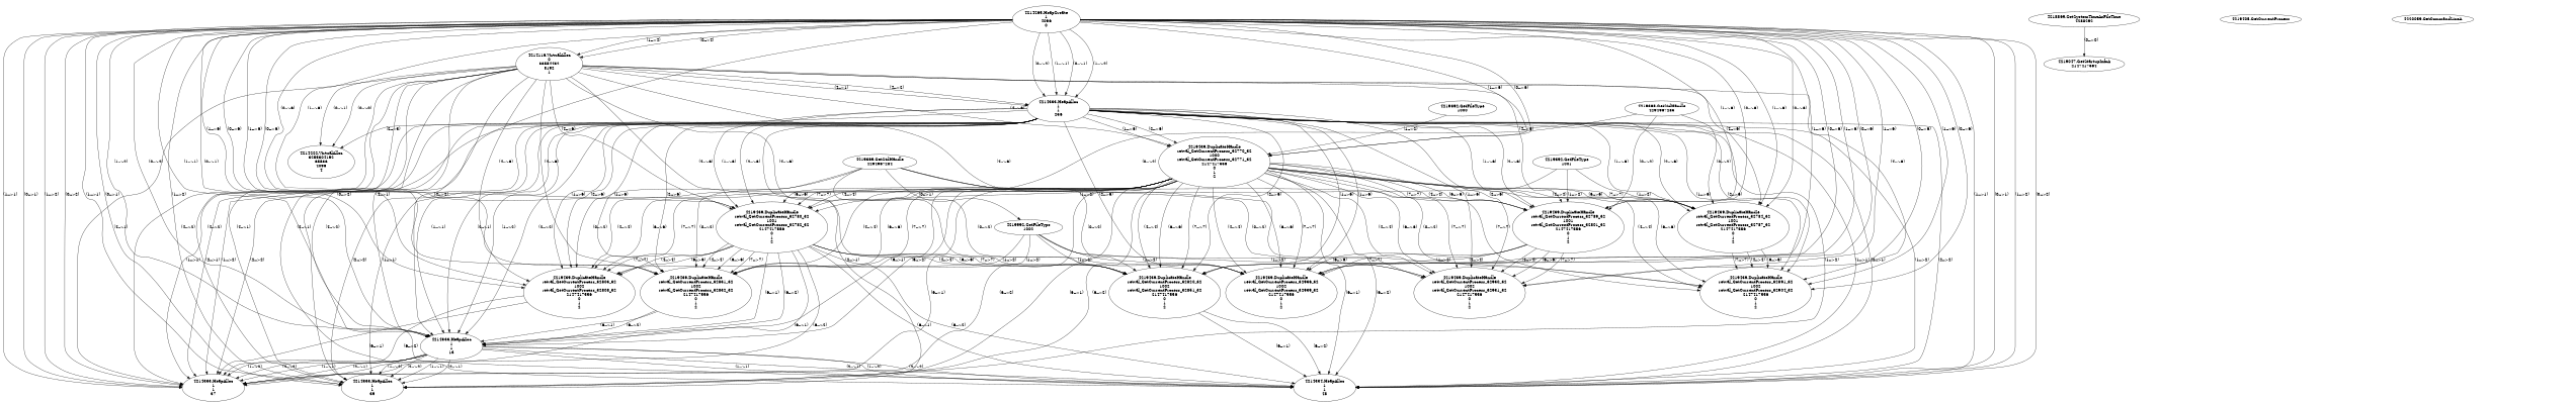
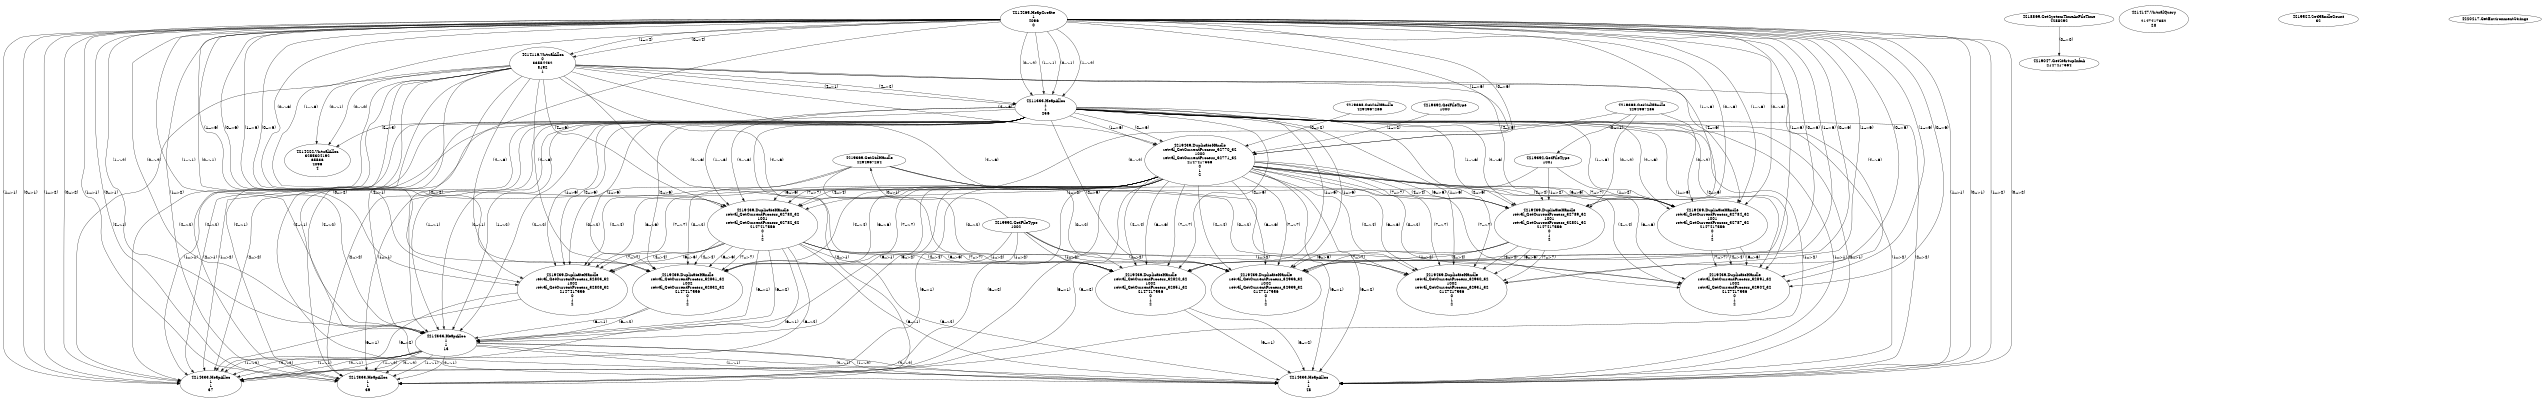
  digraph {
    n1 [label="4214265.HeapCreate\n1\n4096\n0"]
    n2 [label="4214116.VirtualAlloc\n0\n33554432\n8192\n1"]
-   n3 [label="4214333.HeapAlloc\n1\n1\n256"]
+   n3 [label="4211333.HeapAlloc\n1\n1\n256"]
    n4 [label="4219439.DuplicateHandle\nretval_GetCurrentProcess_32770_32\n1000\nretval_GetCurrentProcess_32771_32\n2147417556\n0\n1\n2"]
    n5 [label="4219439.DuplicateHandle\nretval_GetCurrentProcess_32780_32\n1001\nretval_GetCurrentProcess_32782_32\n2147417556\n0\n1\n2"]
    n6 [label="4219439.DuplicateHandle\nretval_GetCurrentProcess_32831_32\n1002\nretval_GetCurrentProcess_32832_32\n2147417556\n0\n1\n2"]
    n7 [label="4214333.HeapAlloc\n1\n1\n13"]
    n8 [label="4219439.DuplicateHandle\nretval_GetCurrentProcess_32803_32\n1002\nretval_GetCurrentProcess_32808_32\n2147417556\n0\n1\n2"]
    n9 [label="4214333.HeapAlloc\n1\n1\n37"]
    n10 [label="4219439.DuplicateHandle\nretval_GetCurrentProcess_32820_32\n1002\nretval_GetCurrentProcess_32851_32\n2147417556\n0\n1\n2"]
-   n11 [label="4214334.HeapAlloc\n1\n1\n48"]
+   n11 [label="4214333.HeapAlloc\n1\n1\n48"]
    n12 [label="4214333.HeapAlloc\n1\n1\n39"]
    n13 [label="4219439.DuplicateHandle\nretval_GetCurrentProcess_32789_32\n1001\nretval_GetCurrentProcess_32801_32\n2147417556\n0\n1\n2"]
    n14 [label="4219439.DuplicateHandle\nretval_GetCurrentProcess_32930_32\n1002\nretval_GetCurrentProcess_32931_32\n2147417556\n0\n1\n2"]
    n15 [label="4219439.DuplicateHandle\nretval_GetCurrentProcess_32784_32\n1001\nretval_GetCurrentProcess_32787_32\n2147417556\n0\n1\n2"]
    n16 [label="4219439.DuplicateHandle\nretval_GetCurrentProcess_32891_32\n1002\nretval_GetCurrentProcess_32904_32\n2147417556\n0\n1\n2"]
    n17 [label="4219439.DuplicateHandle\nretval_GetCurrentProcess_32936_32\n1002\nretval_GetCurrentProcess_32939_32\n2147417556\n0\n1\n2"]
    n18 [label="4214222.VirtualAlloc\n3255304192\n65536\n4096\n4"]
    n19 [label="4218869.GetSystemTimeAsFileTime\n4288292"]
    n20 [label="4219047.GetStartupInfoA\n2147417564"]
+   n21 [label="4214147.VirtualQuery\n\n2147417352\n28"]
+   n22 [label="4219368.GetStdHandle\n4294967286"]
    n23 [label="4219392.GetFileType\n1000"]
-   n24 [label="4219405.GetCurrentProcess\n"]
    n25 [label="4219368.GetStdHandle\n4294967285"]
    n26 [label="4219392.GetFileType\n1001"]
    n27 [label="4219369.GetStdHandle\n4294967284"]
    n28 [label="4219992.GetFileType\n1002"]
-   n30 [label="4220059.GetCommandLineA\n"]
+   n29 [label="4219524.SetHandleCount\n32"]
+   n31 [label="4220217.GetEnvironmentStrings\n"]
    n1 -> n2 [label="(1-->4)"]
    n1 -> n2 [label="(0-->4)"]
    n1 -> n3 [label="(1-->1)"]
    n1 -> n3 [label="(0-->1)"]
    n1 -> n3 [label="(1-->2)"]
    n1 -> n3 [label="(0-->2)"]
    n1 -> n4 [label="(1-->6)"]
    n1 -> n4 [label="(0-->6)"]
    n1 -> n5 [label="(1-->6)"]
    n1 -> n5 [label="(0-->6)"]
    n1 -> n6 [label="(1-->6)"]
    n1 -> n6 [label="(0-->6)"]
    n1 -> n7 [label="(1-->1)"]
    n1 -> n7 [label="(0-->1)"]
    n1 -> n7 [label="(1-->2)"]
    n1 -> n7 [label="(0-->2)"]
    n1 -> n8 [label="(1-->6)"]
    n1 -> n8 [label="(0-->6)"]
    n1 -> n9 [label="(1-->1)"]
    n1 -> n9 [label="(0-->1)"]
    n1 -> n9 [label="(1-->2)"]
    n1 -> n9 [label="(0-->2)"]
    n1 -> n10 [label="(1-->6)"]
    n1 -> n10 [label="(0-->6)"]
    n1 -> n11 [label="(1-->1)"]
    n1 -> n11 [label="(0-->1)"]
    n1 -> n11 [label="(1-->2)"]
    n1 -> n11 [label="(0-->2)"]
    n1 -> n12 [label="(1-->1)"]
    n1 -> n12 [label="(0-->1)"]
    n1 -> n12 [label="(1-->2)"]
    n1 -> n12 [label="(0-->2)"]
    n1 -> n13 [label="(1-->6)"]
    n1 -> n13 [label="(0-->6)"]
    n1 -> n14 [label="(1-->6)"]
    n1 -> n14 [label="(0-->6)"]
    n1 -> n15 [label="(1-->6)"]
    n1 -> n15 [label="(0-->6)"]
    n1 -> n16 [label="(1-->6)"]
    n1 -> n16 [label="(0-->6)"]
    n1 -> n17 [label="(1-->6)"]
    n1 -> n17 [label="(0-->6)"]
    n2 -> n3 [label="(4-->1)"]
    n2 -> n3 [label="(4-->2)"]
    n2 -> n4 [label="(4-->6)"]
    n2 -> n5 [label="(4-->6)"]
    n2 -> n6 [label="(4-->6)"]
    n2 -> n7 [label="(4-->1)"]
    n2 -> n7 [label="(4-->2)"]
    n2 -> n8 [label="(4-->6)"]
    n2 -> n9 [label="(4-->1)"]
    n2 -> n9 [label="(4-->2)"]
    n2 -> n10 [label="(4-->6)"]
    n2 -> n11 [label="(4-->1)"]
    n2 -> n11 [label="(4-->2)"]
    n2 -> n12 [label="(4-->1)"]
    n2 -> n12 [label="(4-->2)"]
    n2 -> n13 [label="(4-->6)"]
    n2 -> n14 [label="(4-->6)"]
    n2 -> n15 [label="(4-->6)"]
    n2 -> n16 [label="(4-->6)"]
    n2 -> n17 [label="(4-->6)"]
    n2 -> n18 [label="(0-->1)"]
    n2 -> n18 [label="(0-->0)"]
    n3 -> n4 [label="(1-->6)"]
    n3 -> n4 [label="(2-->6)"]
    n3 -> n5 [label="(1-->6)"]
    n3 -> n5 [label="(2-->6)"]
    n3 -> n6 [label="(1-->6)"]
    n3 -> n6 [label="(2-->6)"]
    n3 -> n7 [label="(1-->1)"]
    n3 -> n7 [label="(2-->1)"]
    n3 -> n7 [label="(1-->2)"]
    n3 -> n7 [label="(2-->2)"]
    n3 -> n8 [label="(1-->6)"]
    n3 -> n8 [label="(2-->6)"]
    n3 -> n9 [label="(1-->1)"]
    n3 -> n9 [label="(2-->1)"]
    n3 -> n9 [label="(1-->2)"]
    n3 -> n9 [label="(2-->2)"]
    n3 -> n10 [label="(1-->6)"]
    n3 -> n10 [label="(2-->6)"]
    n3 -> n11 [label="(1-->1)"]
    n3 -> n11 [label="(2-->1)"]
    n3 -> n11 [label="(1-->2)"]
    n3 -> n11 [label="(2-->2)"]
    n3 -> n12 [label="(1-->1)"]
    n3 -> n12 [label="(2-->1)"]
    n3 -> n12 [label="(1-->2)"]
    n3 -> n12 [label="(2-->2)"]
    n3 -> n13 [label="(1-->6)"]
    n3 -> n13 [label="(2-->6)"]
    n3 -> n14 [label="(1-->6)"]
    n3 -> n14 [label="(2-->6)"]
    n3 -> n15 [label="(1-->6)"]
    n3 -> n15 [label="(2-->6)"]
    n3 -> n16 [label="(1-->6)"]
    n3 -> n16 [label="(2-->6)"]
    n3 -> n17 [label="(1-->6)"]
    n3 -> n17 [label="(2-->6)"]
    n3 -> n18 [label="(2-->3)"]
    n4 -> n5 [label="(4-->4)"]
    n4 -> n5 [label="(6-->6)"]
    n4 -> n5 [label="(7-->7)"]
    n4 -> n6 [label="(4-->4)"]
    n4 -> n6 [label="(6-->6)"]
    n4 -> n6 [label="(7-->7)"]
    n4 -> n7 [label="(6-->1)"]
    n4 -> n7 [label="(6-->2)"]
    n4 -> n8 [label="(4-->4)"]
    n4 -> n8 [label="(6-->6)"]
    n4 -> n8 [label="(7-->7)"]
    n4 -> n9 [label="(6-->1)"]
    n4 -> n9 [label="(6-->2)"]
    n4 -> n10 [label="(4-->4)"]
    n4 -> n10 [label="(6-->6)"]
    n4 -> n10 [label="(7-->7)"]
    n4 -> n11 [label="(6-->1)"]
    n4 -> n11 [label="(6-->2)"]
    n4 -> n12 [label="(6-->1)"]
    n4 -> n12 [label="(6-->2)"]
    n4 -> n13 [label="(4-->4)"]
    n4 -> n13 [label="(6-->6)"]
    n4 -> n13 [label="(7-->7)"]
    n4 -> n14 [label="(4-->4)"]
    n4 -> n14 [label="(6-->6)"]
    n4 -> n14 [label="(7-->7)"]
    n4 -> n15 [label="(4-->4)"]
    n4 -> n15 [label="(6-->6)"]
    n4 -> n15 [label="(7-->7)"]
    n4 -> n16 [label="(4-->4)"]
    n4 -> n16 [label="(6-->6)"]
    n4 -> n16 [label="(7-->7)"]
    n4 -> n17 [label="(4-->4)"]
    n4 -> n17 [label="(6-->6)"]
    n4 -> n17 [label="(7-->7)"]
    n5 -> n6 [label="(4-->4)"]
    n5 -> n6 [label="(6-->6)"]
    n5 -> n6 [label="(7-->7)"]
    n5 -> n7 [label="(6-->1)"]
    n5 -> n7 [label="(6-->2)"]
    n5 -> n8 [label="(4-->4)"]
    n5 -> n8 [label="(6-->6)"]
    n5 -> n8 [label="(7-->7)"]
    n5 -> n9 [label="(6-->1)"]
    n5 -> n9 [label="(6-->2)"]
    n5 -> n10 [label="(4-->4)"]
    n5 -> n10 [label="(6-->6)"]
    n5 -> n10 [label="(7-->7)"]
    n5 -> n11 [label="(6-->1)"]
    n5 -> n11 [label="(6-->2)"]
    n6 -> n7 [label="(6-->1)"]
    n6 -> n7 [label="(6-->2)"]
    n7 -> n9 [label="(1-->1)"]
    n7 -> n9 [label="(2-->1)"]
    n7 -> n9 [label="(1-->2)"]
    n7 -> n9 [label="(2-->2)"]
    n7 -> n11 [label="(1-->1)"]
    n7 -> n11 [label="(2-->1)"]
    n7 -> n11 [label="(1-->2)"]
    n7 -> n11 [label="(2-->2)"]
    n7 -> n12 [label="(1-->1)"]
    n7 -> n12 [label="(2-->1)"]
    n7 -> n12 [label="(1-->2)"]
    n7 -> n12 [label="(2-->2)"]
    n8 -> n9 [label="(6-->1)"]
    n8 -> n9 [label="(6-->2)"]
    n10 -> n11 [label="(6-->1)"]
    n10 -> n11 [label="(6-->2)"]
    n13 -> n14 [label="(4-->4)"]
    n13 -> n14 [label="(6-->6)"]
    n13 -> n14 [label="(7-->7)"]
    n13 -> n17 [label="(4-->4)"]
    n13 -> n17 [label="(6-->6)"]
    n13 -> n17 [label="(7-->7)"]
    n15 -> n16 [label="(4-->4)"]
    n15 -> n16 [label="(6-->6)"]
    n15 -> n16 [label="(7-->7)"]
    n19 -> n20 [label="(0-->0)"]
+   n22 -> n4 [label="(0-->2)"]
    n23 -> n4 [label="(1-->2)"]
    n25 -> n5 [label="(0-->2)"]
    n25 -> n13 [label="(0-->2)"]
    n25 -> n15 [label="(0-->2)"]
+   n25 -> n26 [label="(0-->1)"]
    n26 -> n5 [label="(1-->2)"]
    n26 -> n13 [label="(1-->2)"]
    n26 -> n15 [label="(1-->2)"]
    n27 -> n6 [label="(0-->2)"]
    n27 -> n8 [label="(0-->2)"]
    n27 -> n10 [label="(0-->2)"]
    n27 -> n14 [label="(0-->2)"]
    n27 -> n16 [label="(0-->2)"]
    n27 -> n17 [label="(0-->2)"]
-   n27 -> n28 [label="(0-->1)"]
+   n28 -> n27 [label="(0-->1)"]
    n28 -> n6 [label="(1-->2)"]
    n28 -> n8 [label="(1-->2)"]
    n28 -> n10 [label="(1-->2)"]
    n28 -> n14 [label="(1-->2)"]
    n28 -> n16 [label="(1-->2)"]
    n28 -> n17 [label="(1-->2)"]
  }
